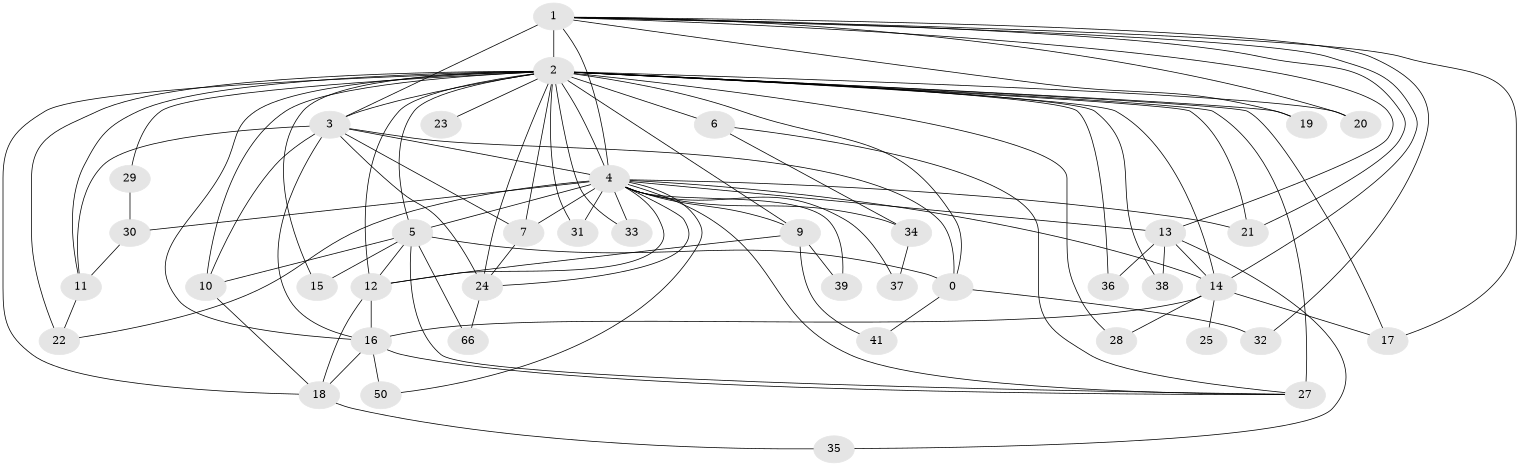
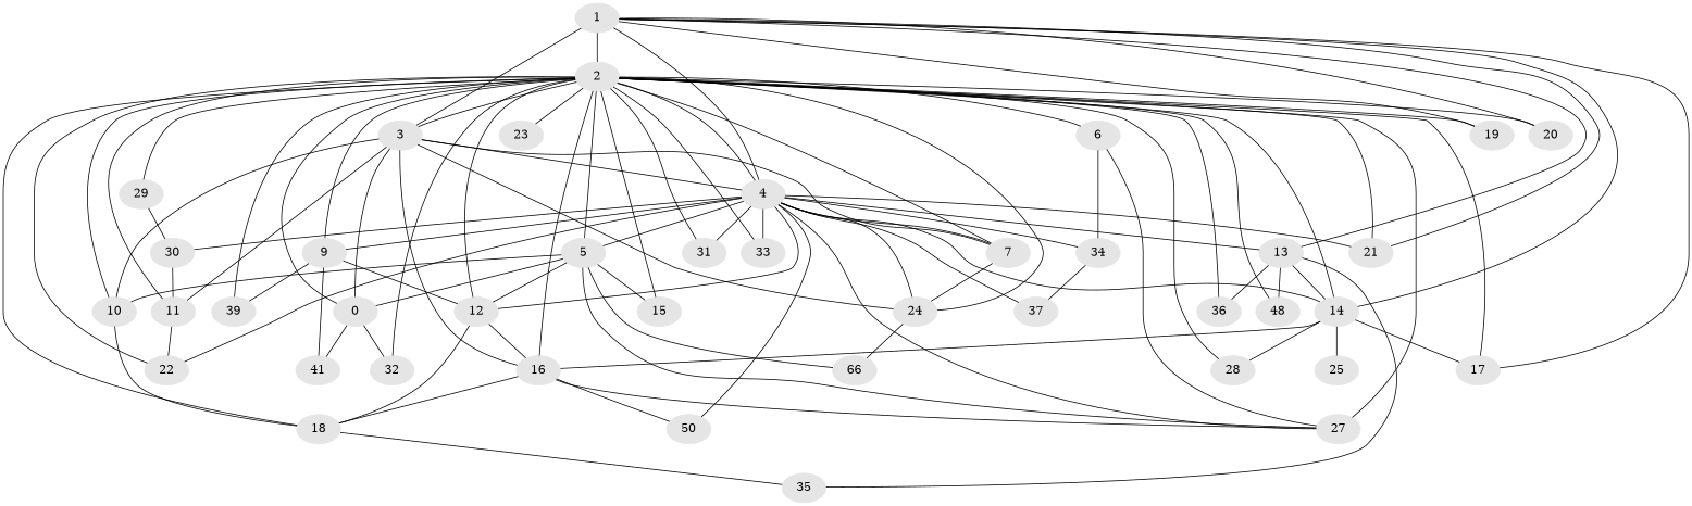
  graph {
    node [color=gray90 style=filled]
    edge [weight=1.0]
    1
    2
    3
    4
    13
    14
    17
    19
    21
    32
    20
    5
    6
    7
    n15 [label=0]
    9
    10
    11
    12
    15
    16
    18
    22
    23
    24
    27
    28
    29
    31
    33
    36
-   38
+   38 [label=48]
    39
    30
    34
    37
    n37 [label=50]
    n38 [label=66]
    35
    25
    41
    1 -- 2 [weight=19.0]
    1 -- 3 [weight=3.0]
    1 -- 4 [weight=3.0]
    1 -- 13
    1 -- 14
    1 -- 17
    1 -- 19
    1 -- 21
-   1 -- 32
+   2 -- 32
    1 -- 20
    2 -- 3 [weight=6.0]
    2 -- 4 [weight=8.0]
    2 -- 14
    2 -- 17 [weight=2.0]
    2 -- 19 [weight=2.0]
    2 -- 21
    2 -- 20
    2 -- 5 [weight=2.0]
    2 -- 6 [weight=5.0]
    2 -- 7
    2 -- n15
    2 -- 9 [weight=3.0]
    2 -- 10
    2 -- 11
    2 -- 12 [weight=19.0]
    2 -- 15
    2 -- 16
    2 -- 18 [weight=2.0]
    2 -- 22 [weight=2.0]
    2 -- 23
    2 -- 24 [weight=2.0]
    2 -- 27 [weight=6.0]
    2 -- 28
    2 -- 29
    2 -- 31
    2 -- 33
    2 -- 36
    2 -- 38
-   4 -- 39
+   2 -- 39
    3 -- 4
    3 -- 7
    3 -- n15
    3 -- 10
    3 -- 11
    3 -- 16
    3 -- 24 [weight=5.0]
    4 -- 13 [weight=2.0]
    4 -- 14
    4 -- 21
    4 -- 5
    4 -- 7 [weight=3.0]
    4 -- 9
    4 -- 12
    4 -- 22
    4 -- 24 [weight=2.0]
    4 -- 27
    4 -- 31
    4 -- 33
    4 -- 30
    4 -- 34
    4 -- 37
    4 -- n37
    13 -- 14
    13 -- 36
    13 -- 38
    13 -- 35
    14 -- 17
    14 -- 16
    14 -- 28
    14 -- 25
    5 -- n15
    5 -- 10
    5 -- 12
    5 -- 15
    5 -- 27
    5 -- n38
    6 -- 27
    6 -- 34
    7 -- 24
    n15 -- 32
    n15 -- 41
    9 -- 12
    9 -- 39
    9 -- 41
    10 -- 18
    11 -- 22
    12 -- 16
    12 -- 18
    16 -- 18
    16 -- 27
    16 -- n37
    18 -- 35
    24 -- n38
    29 -- 30
    30 -- 11
    34 -- 37
  }
